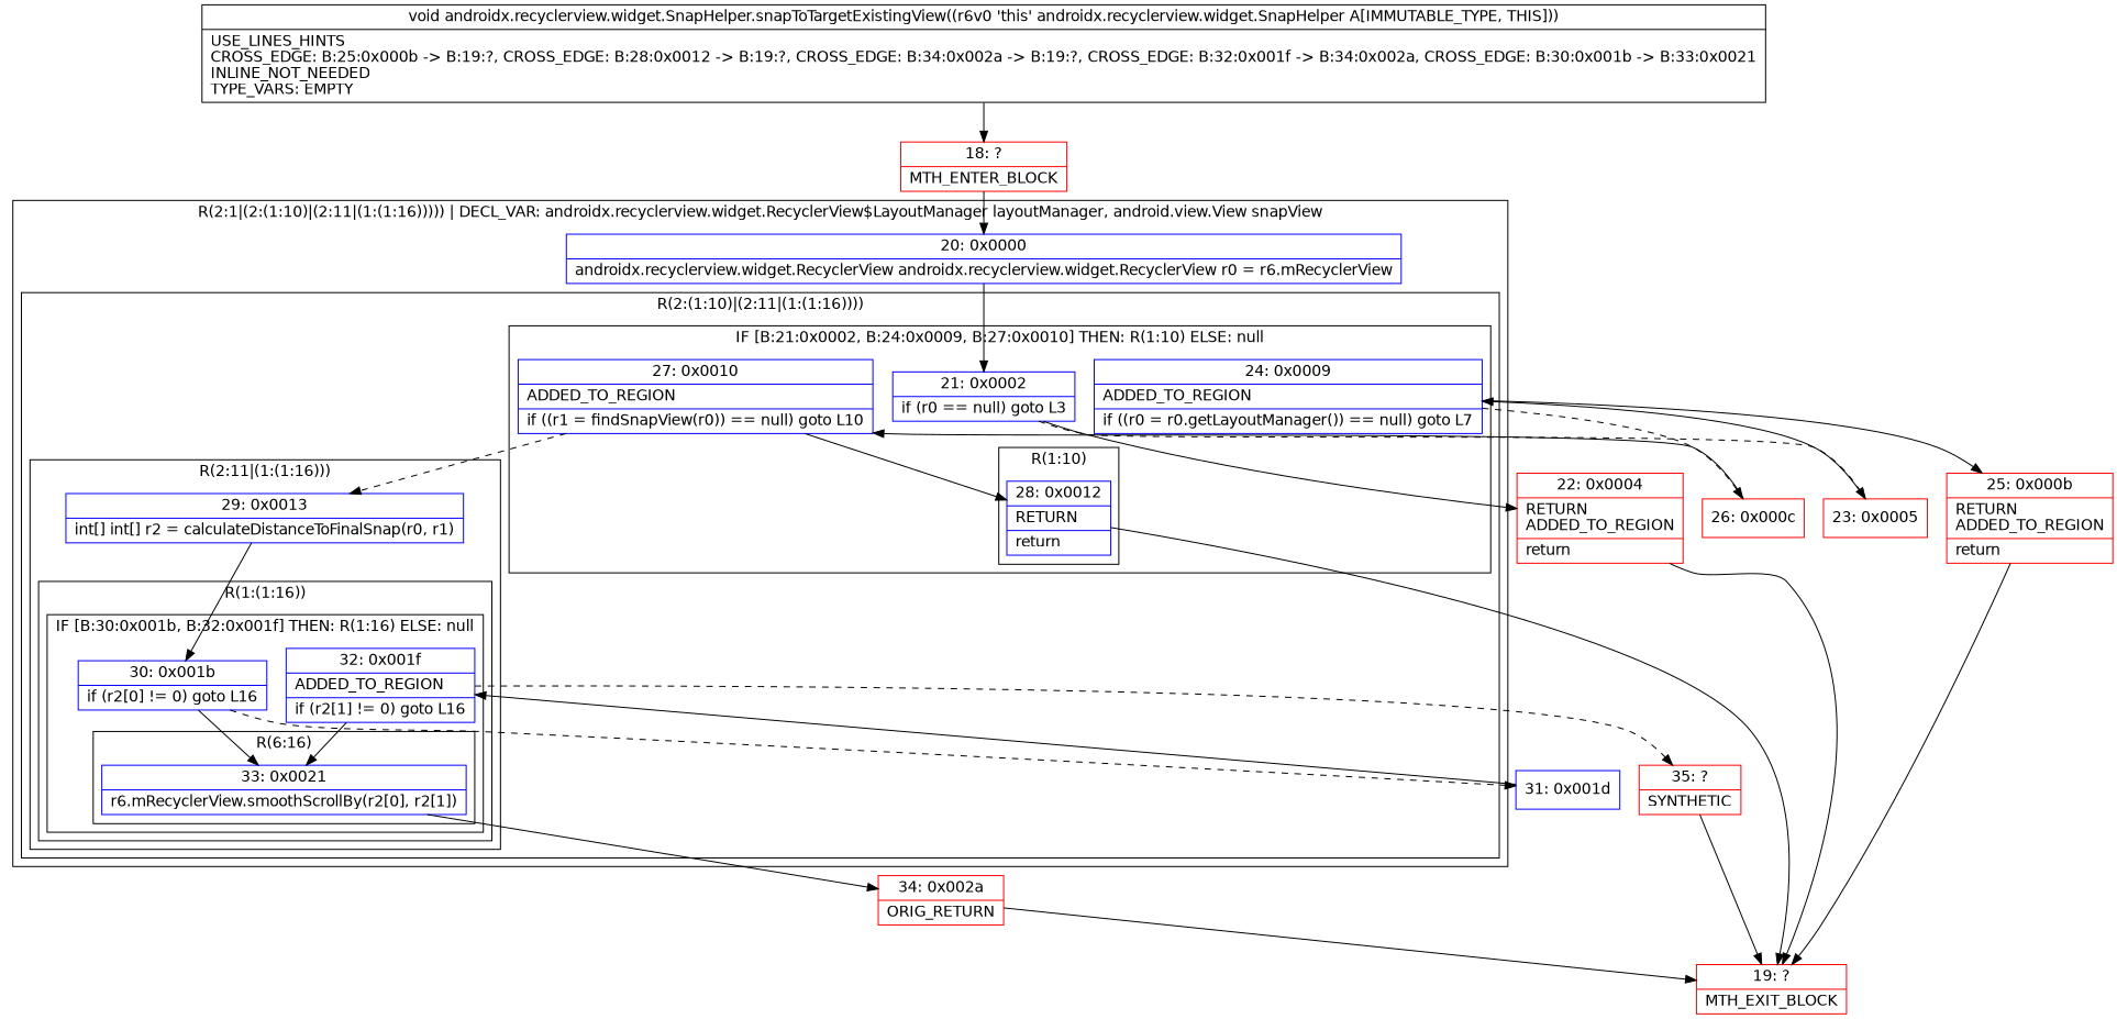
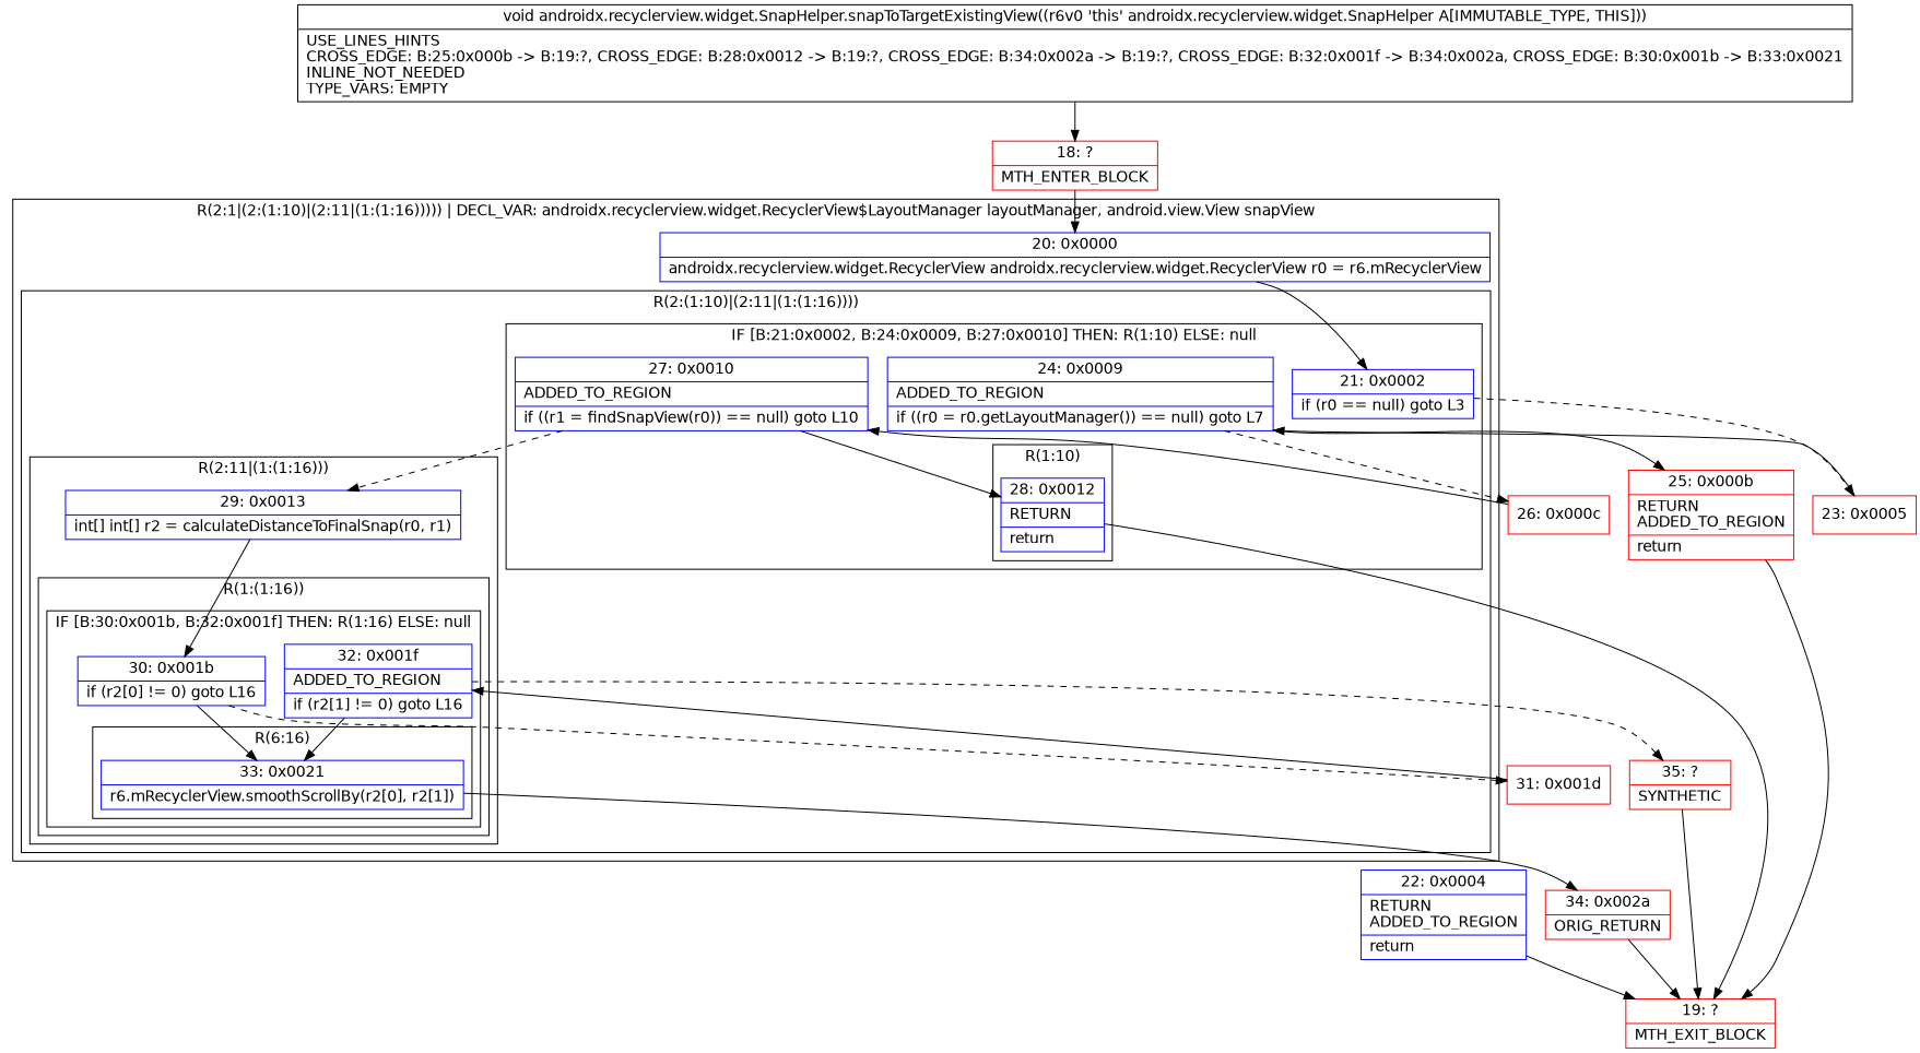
  digraph {
    fontname="DejaVu Sans"
    node [color=blue fontname="DejaVu Sans" shape=record]
    edge [fontname="DejaVu Sans"]
    n1 [label="{28\:\ 0x0012|RETURN\l|return\l}"]
    n2 [label="{21\:\ 0x0002|if (r0 == null) goto L3\l}"]
    n3 [label="{24\:\ 0x0009|ADDED_TO_REGION\l|if ((r0 = r0.getLayoutManager()) == null) goto L7\l}"]
    n4 [label="{27\:\ 0x0010|ADDED_TO_REGION\l|if ((r1 = findSnapView(r0)) == null) goto L10\l}"]
    n5 [label="{33\:\ 0x0021|r6.mRecyclerView.smoothScrollBy(r2[0], r2[1])\l}"]
    n6 [label="{30\:\ 0x001b|if (r2[0] != 0) goto L16\l}"]
    n7 [label="{32\:\ 0x001f|ADDED_TO_REGION\l|if (r2[1] != 0) goto L16\l}"]
    n8 [label="{29\:\ 0x0013|int[] int[] r2 = calculateDistanceToFinalSnap(r0, r1)\l}"]
    n9 [label="{20\:\ 0x0000|androidx.recyclerview.widget.RecyclerView androidx.recyclerview.widget.RecyclerView r0 = r6.mRecyclerView\l}"]
    n10 [color=red label="{19\:\ ?|MTH_EXIT_BLOCK\l}"]
-   n11 [color=red label="{22\:\ 0x0004|RETURN\lADDED_TO_REGION\l|return\l}"]
+   n11 [label="{22\:\ 0x0004|RETURN\lADDED_TO_REGION\l|return\l}"]
    n12 [color=red label="{23\:\ 0x0005}"]
    n13 [color=red label="{25\:\ 0x000b|RETURN\lADDED_TO_REGION\l|return\l}"]
    n14 [color=red label="{26\:\ 0x000c}"]
    n15 [color=red label="{34\:\ 0x002a|ORIG_RETURN\l}"]
-   n16 [label="{31\:\ 0x001d}"]
+   n16 [color=red label="{31\:\ 0x001d}"]
    n17 [color=red label="{35\:\ ?|SYNTHETIC\l}"]
    n18 [color=red label="{18\:\ ?|MTH_ENTER_BLOCK\l}"]
    n19 [label="{void androidx.recyclerview.widget.SnapHelper.snapToTargetExistingView((r6v0 'this' androidx.recyclerview.widget.SnapHelper A[IMMUTABLE_TYPE, THIS]))  | USE_LINES_HINTS\lCROSS_EDGE: B:25:0x000b \-\> B:19:?, CROSS_EDGE: B:28:0x0012 \-\> B:19:?, CROSS_EDGE: B:34:0x002a \-\> B:19:?, CROSS_EDGE: B:32:0x001f \-\> B:34:0x002a, CROSS_EDGE: B:30:0x001b \-\> B:33:0x0021\lINLINE_NOT_NEEDED\lTYPE_VARS: EMPTY\l}" color=""]
    subgraph cluster_1 {
      label="R(2:1|(2:(1:10)|(2:11|(1:(1:16))))) | DECL_VAR: androidx.recyclerview.widget.RecyclerView$LayoutManager layoutManager, android.view.View snapView\l"
      n9
      subgraph cluster_2 {
        label="R(2:(1:10)|(2:11|(1:(1:16))))"
        subgraph cluster_3 {
          label="IF [B:21:0x0002, B:24:0x0009, B:27:0x0010] THEN: R(1:10) ELSE: null"
          n2
          n3
          n4
          subgraph cluster_4 {
            label="R(1:10)"
            n1
          }
        }
        subgraph cluster_5 {
          label="R(2:11|(1:(1:16)))"
          n8
          subgraph cluster_6 {
            label="R(1:(1:16))"
            subgraph cluster_7 {
              label="IF [B:30:0x001b, B:32:0x001f] THEN: R(1:16) ELSE: null"
              n6
              n7
              subgraph cluster_8 {
                label="R(6:16)"
                n5
              }
            }
          }
        }
      }
    }
    n1 -> n10
-   n2 -> n11
    n2 -> n12 [style=dashed]
    n3 -> n13
    n3 -> n14 [style=dashed]
    n4 -> n1
    n4 -> n8 [style=dashed]
    n5 -> n15
    n6 -> n5
    n6 -> n16 [style=dashed]
    n7 -> n5
    n7 -> n17 [style=dashed]
    n8 -> n6
    n9 -> n2
    n11 -> n10
    n12 -> n3
    n13 -> n10
    n14 -> n4
    n15 -> n10
    n16 -> n7
    n17 -> n10
    n18 -> n9
    n19 -> n18
  }
